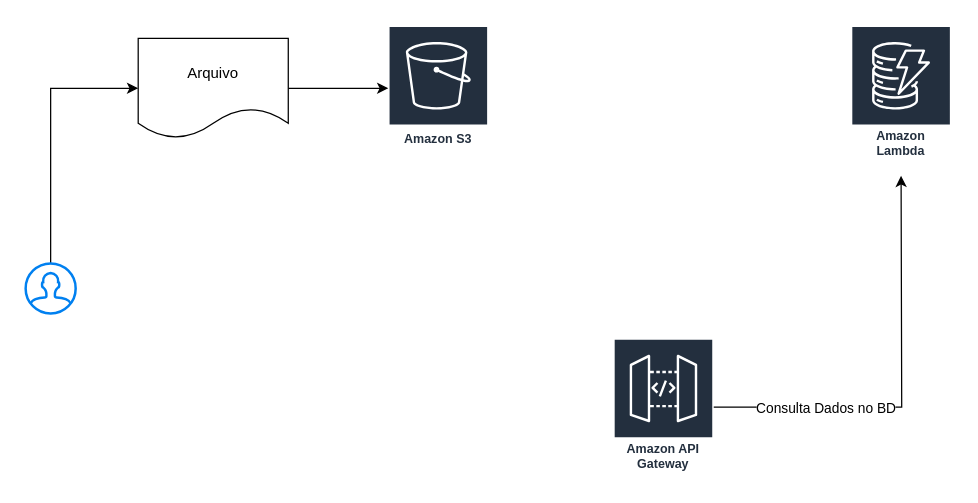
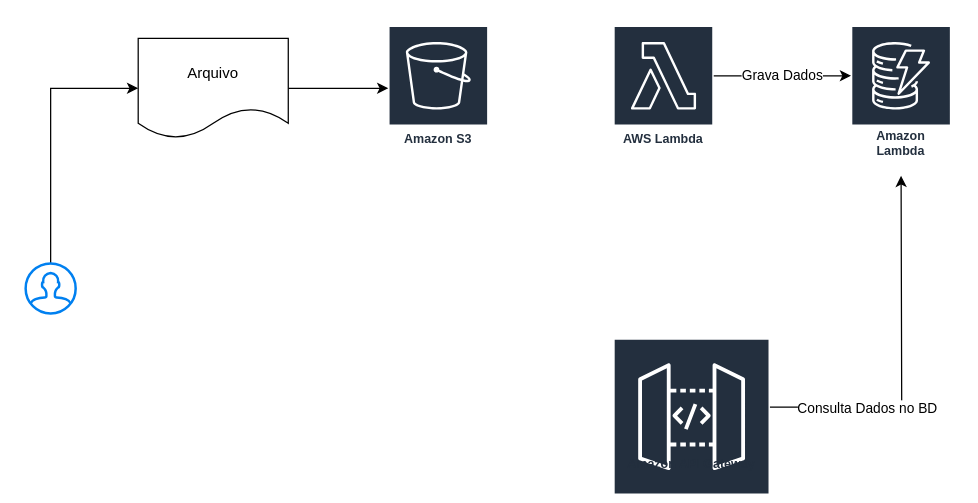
  <mxCell id="0" />
  <mxCell id="1" parent="0" />
  <mxCell id="2" style="edgeStyle=none;rounded=0;orthogonalLoop=1;jettySize=auto;html=1;entryX=0;entryY=0.5;entryDx=0;entryDy=0;" edge="1" parent="1" source="3" target="5"><mxGeometry relative="1" as="geometry"><mxPoint x="100" y="70" as="targetPoint" /><Array as="points"><mxPoint x="40" y="70" /></Array></mxGeometry></mxCell>
  <mxCell id="3" value="" style="html=1;verticalLabelPosition=bottom;align=center;labelBackgroundColor=#ffffff;verticalAlign=top;strokeWidth=2;strokeColor=#0080F0;shadow=0;dashed=0;shape=mxgraph.ios7.icons.user;" vertex="1" parent="1"><mxGeometry x="20" y="210" width="40" height="40" as="geometry" /></mxCell>
  <mxCell id="4" style="edgeStyle=orthogonalEdgeStyle;rounded=0;orthogonalLoop=1;jettySize=auto;html=1;" edge="1" parent="1" source="5"><mxGeometry relative="1" as="geometry"><mxPoint x="310" y="70" as="targetPoint" /></mxGeometry></mxCell>
  <mxCell id="5" value="Arquivo" style="shape=document;whiteSpace=wrap;html=1;boundedLbl=1;" vertex="1" parent="1"><mxGeometry x="110" y="30" width="120" height="80" as="geometry" /></mxCell>
  <mxCell id="6" value="Amazon S3" style="sketch=0;outlineConnect=0;fontColor=#232F3E;gradientColor=none;strokeColor=#ffffff;fillColor=#232F3E;dashed=0;verticalLabelPosition=middle;verticalAlign=bottom;align=center;html=1;whiteSpace=wrap;fontSize=10;fontStyle=1;spacing=3;shape=mxgraph.aws4.productIcon;prIcon=mxgraph.aws4.s3;" vertex="1" parent="1"><mxGeometry x="310" y="20" width="80" height="100" as="geometry" /></mxCell>
+ <mxCell id="7" value="Grava Dados" style="edgeStyle=orthogonalEdgeStyle;rounded=0;orthogonalLoop=1;jettySize=auto;html=1;" edge="1" parent="1" source="8" target="9"><mxGeometry relative="1" as="geometry"><mxPoint x="670" y="80" as="targetPoint" /><Array as="points"><mxPoint x="630" y="60" /><mxPoint x="630" y="60" /></Array></mxGeometry></mxCell>
+ <mxCell id="8" value="AWS Lambda" style="sketch=0;outlineConnect=0;fontColor=#232F3E;gradientColor=none;strokeColor=#ffffff;fillColor=#232F3E;dashed=0;verticalLabelPosition=middle;verticalAlign=bottom;align=center;html=1;whiteSpace=wrap;fontSize=10;fontStyle=1;spacing=3;shape=mxgraph.aws4.productIcon;prIcon=mxgraph.aws4.lambda;" vertex="1" parent="1"><mxGeometry x="490" y="20" width="80" height="100" as="geometry" /></mxCell>
  <mxCell id="9" value="Amazon Lambda" style="sketch=0;outlineConnect=0;fontColor=#232F3E;gradientColor=none;strokeColor=#ffffff;fillColor=#232F3E;dashed=0;verticalLabelPosition=middle;verticalAlign=bottom;align=center;html=1;whiteSpace=wrap;fontSize=10;fontStyle=1;spacing=3;shape=mxgraph.aws4.productIcon;prIcon=mxgraph.aws4.dynamodb;" vertex="1" parent="1"><mxGeometry x="680" y="20" width="80" height="110" as="geometry" /></mxCell>
  <mxCell id="10" style="edgeStyle=orthogonalEdgeStyle;rounded=0;orthogonalLoop=1;jettySize=auto;html=1;" edge="1" parent="1" source="12"><mxGeometry relative="1" as="geometry"><mxPoint x="720" y="140" as="targetPoint" /></mxGeometry></mxCell>
  <mxCell id="11" value="Consulta Dados no BD" style="edgeLabel;html=1;align=center;verticalAlign=middle;resizable=0;points=[];" vertex="1" connectable="0" parent="10"><mxGeometry x="-0.469" relative="1" as="geometry"><mxPoint as="offset" /></mxGeometry></mxCell>
- <mxCell id="12" value="Amazon API Gateway" style="sketch=0;outlineConnect=0;fontColor=#232F3E;gradientColor=none;strokeColor=#ffffff;fillColor=#232F3E;dashed=0;verticalLabelPosition=middle;verticalAlign=bottom;align=center;html=1;whiteSpace=wrap;fontSize=10;fontStyle=1;spacing=3;shape=mxgraph.aws4.productIcon;prIcon=mxgraph.aws4.api_gateway;" vertex="1" parent="1"><mxGeometry x="490" y="270" width="80" height="110" as="geometry" /></mxCell>
+ <mxCell id="12" value="Amazon API Gateway" style="sketch=0;outlineConnect=0;fontColor=#232F3E;gradientColor=none;strokeColor=#ffffff;fillColor=#232F3E;dashed=0;verticalLabelPosition=middle;verticalAlign=bottom;align=center;html=1;whiteSpace=wrap;fontSize=10;fontStyle=1;spacing=3;shape=mxgraph.aws4.productIcon;prIcon=mxgraph.aws4.api_gateway;" vertex="1" parent="1"><mxGeometry x="490" y="270" width="125" height="110" as="geometry" /></mxCell>
